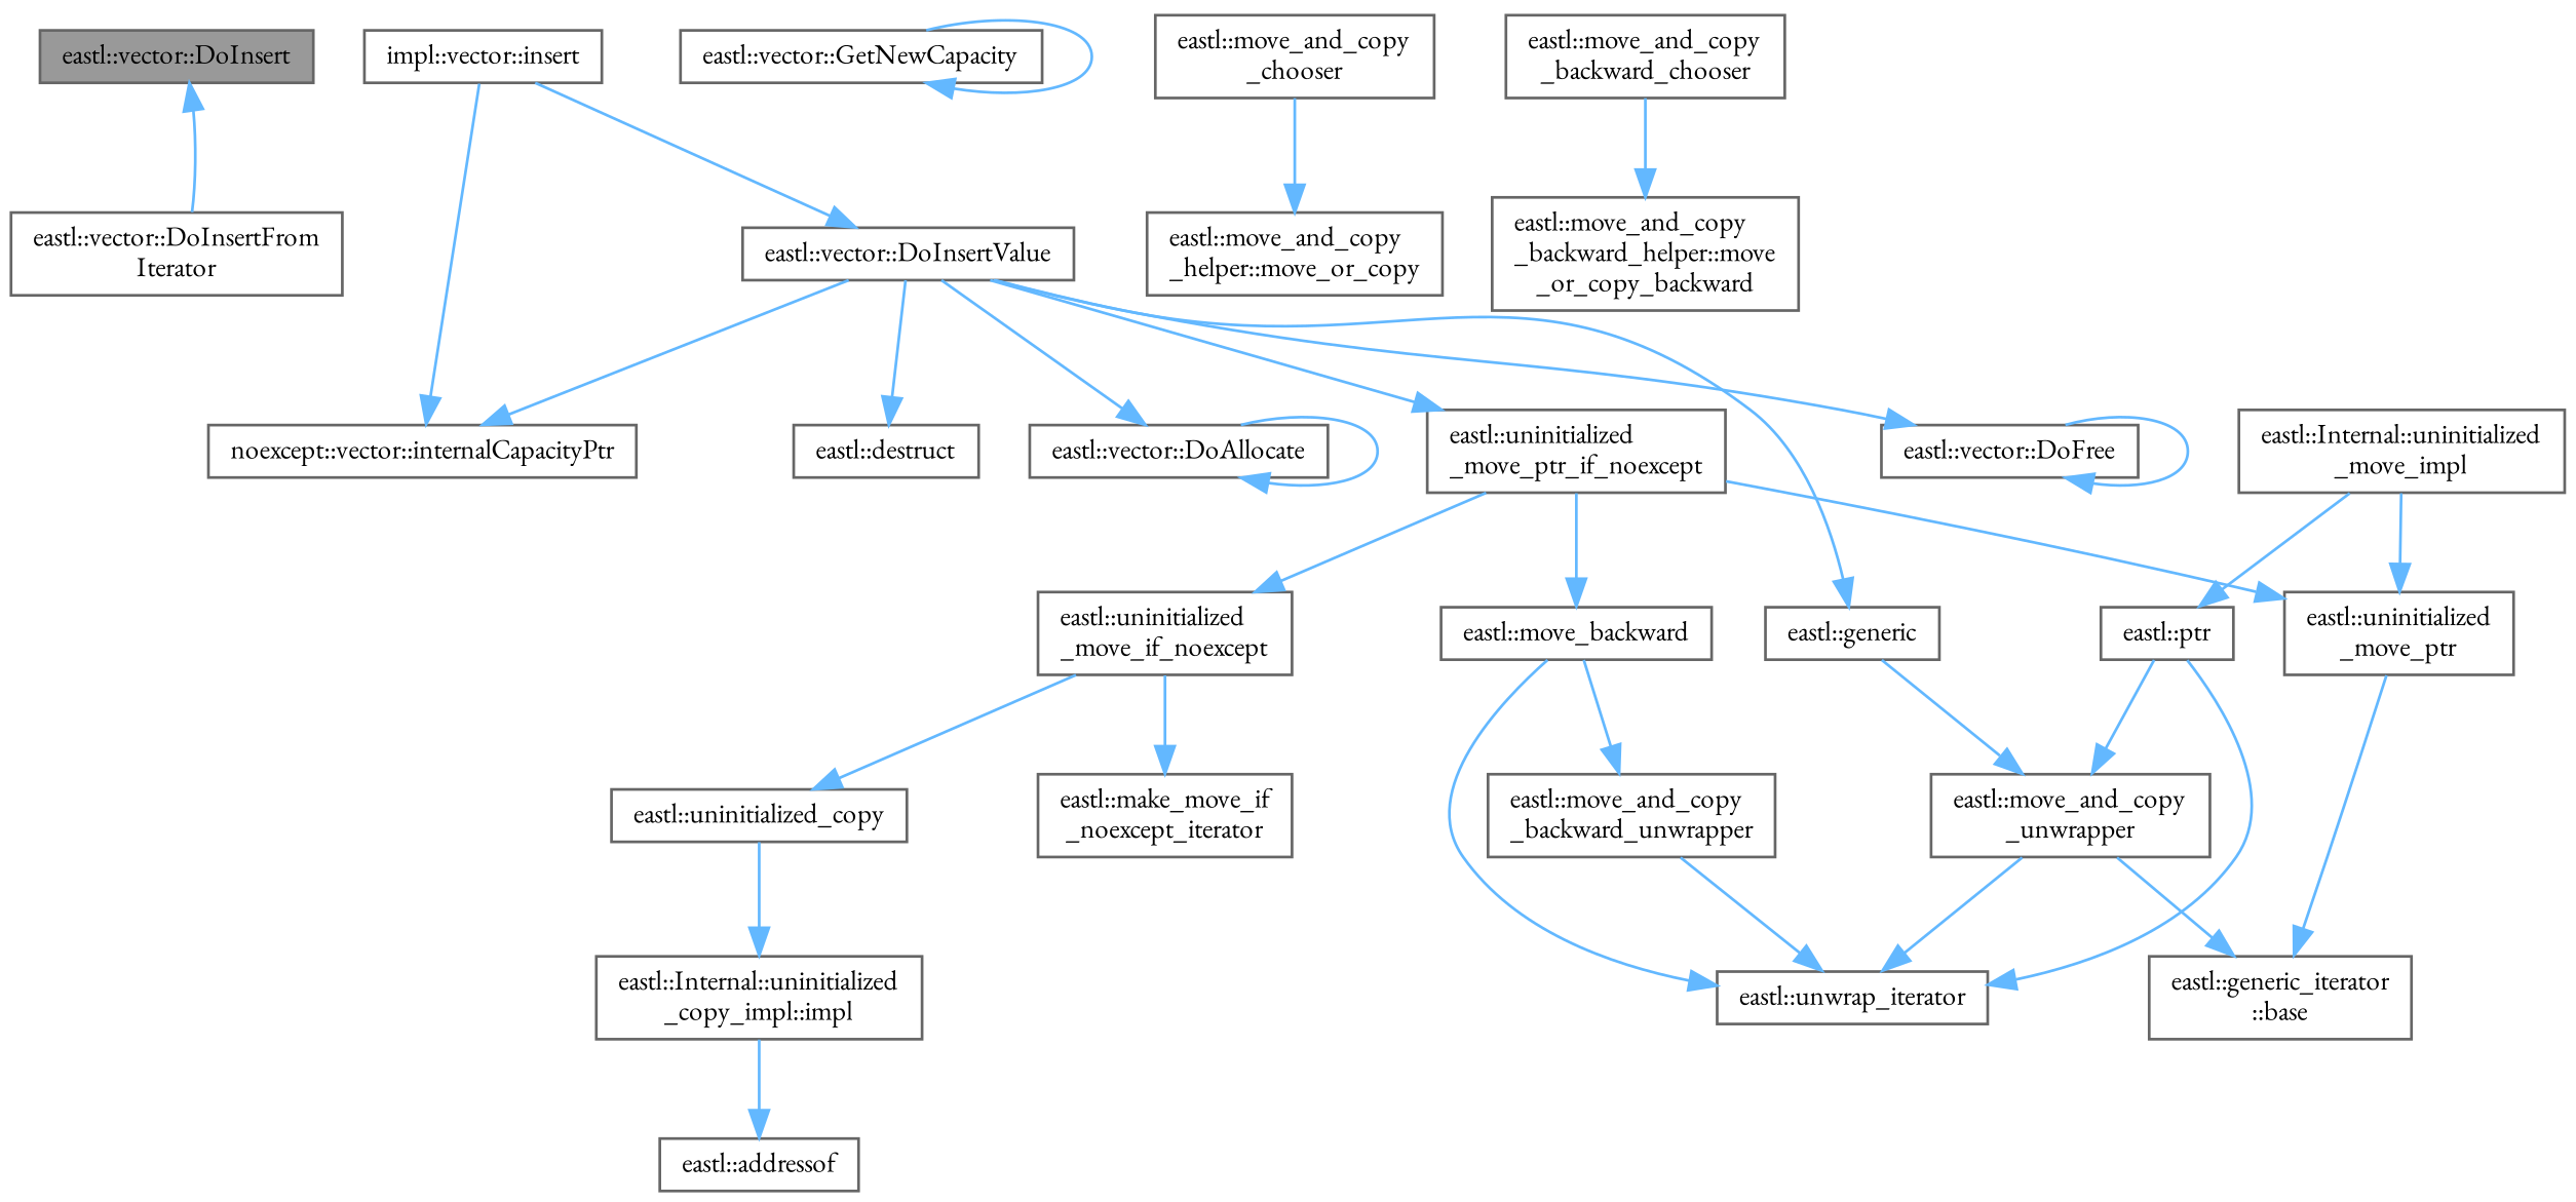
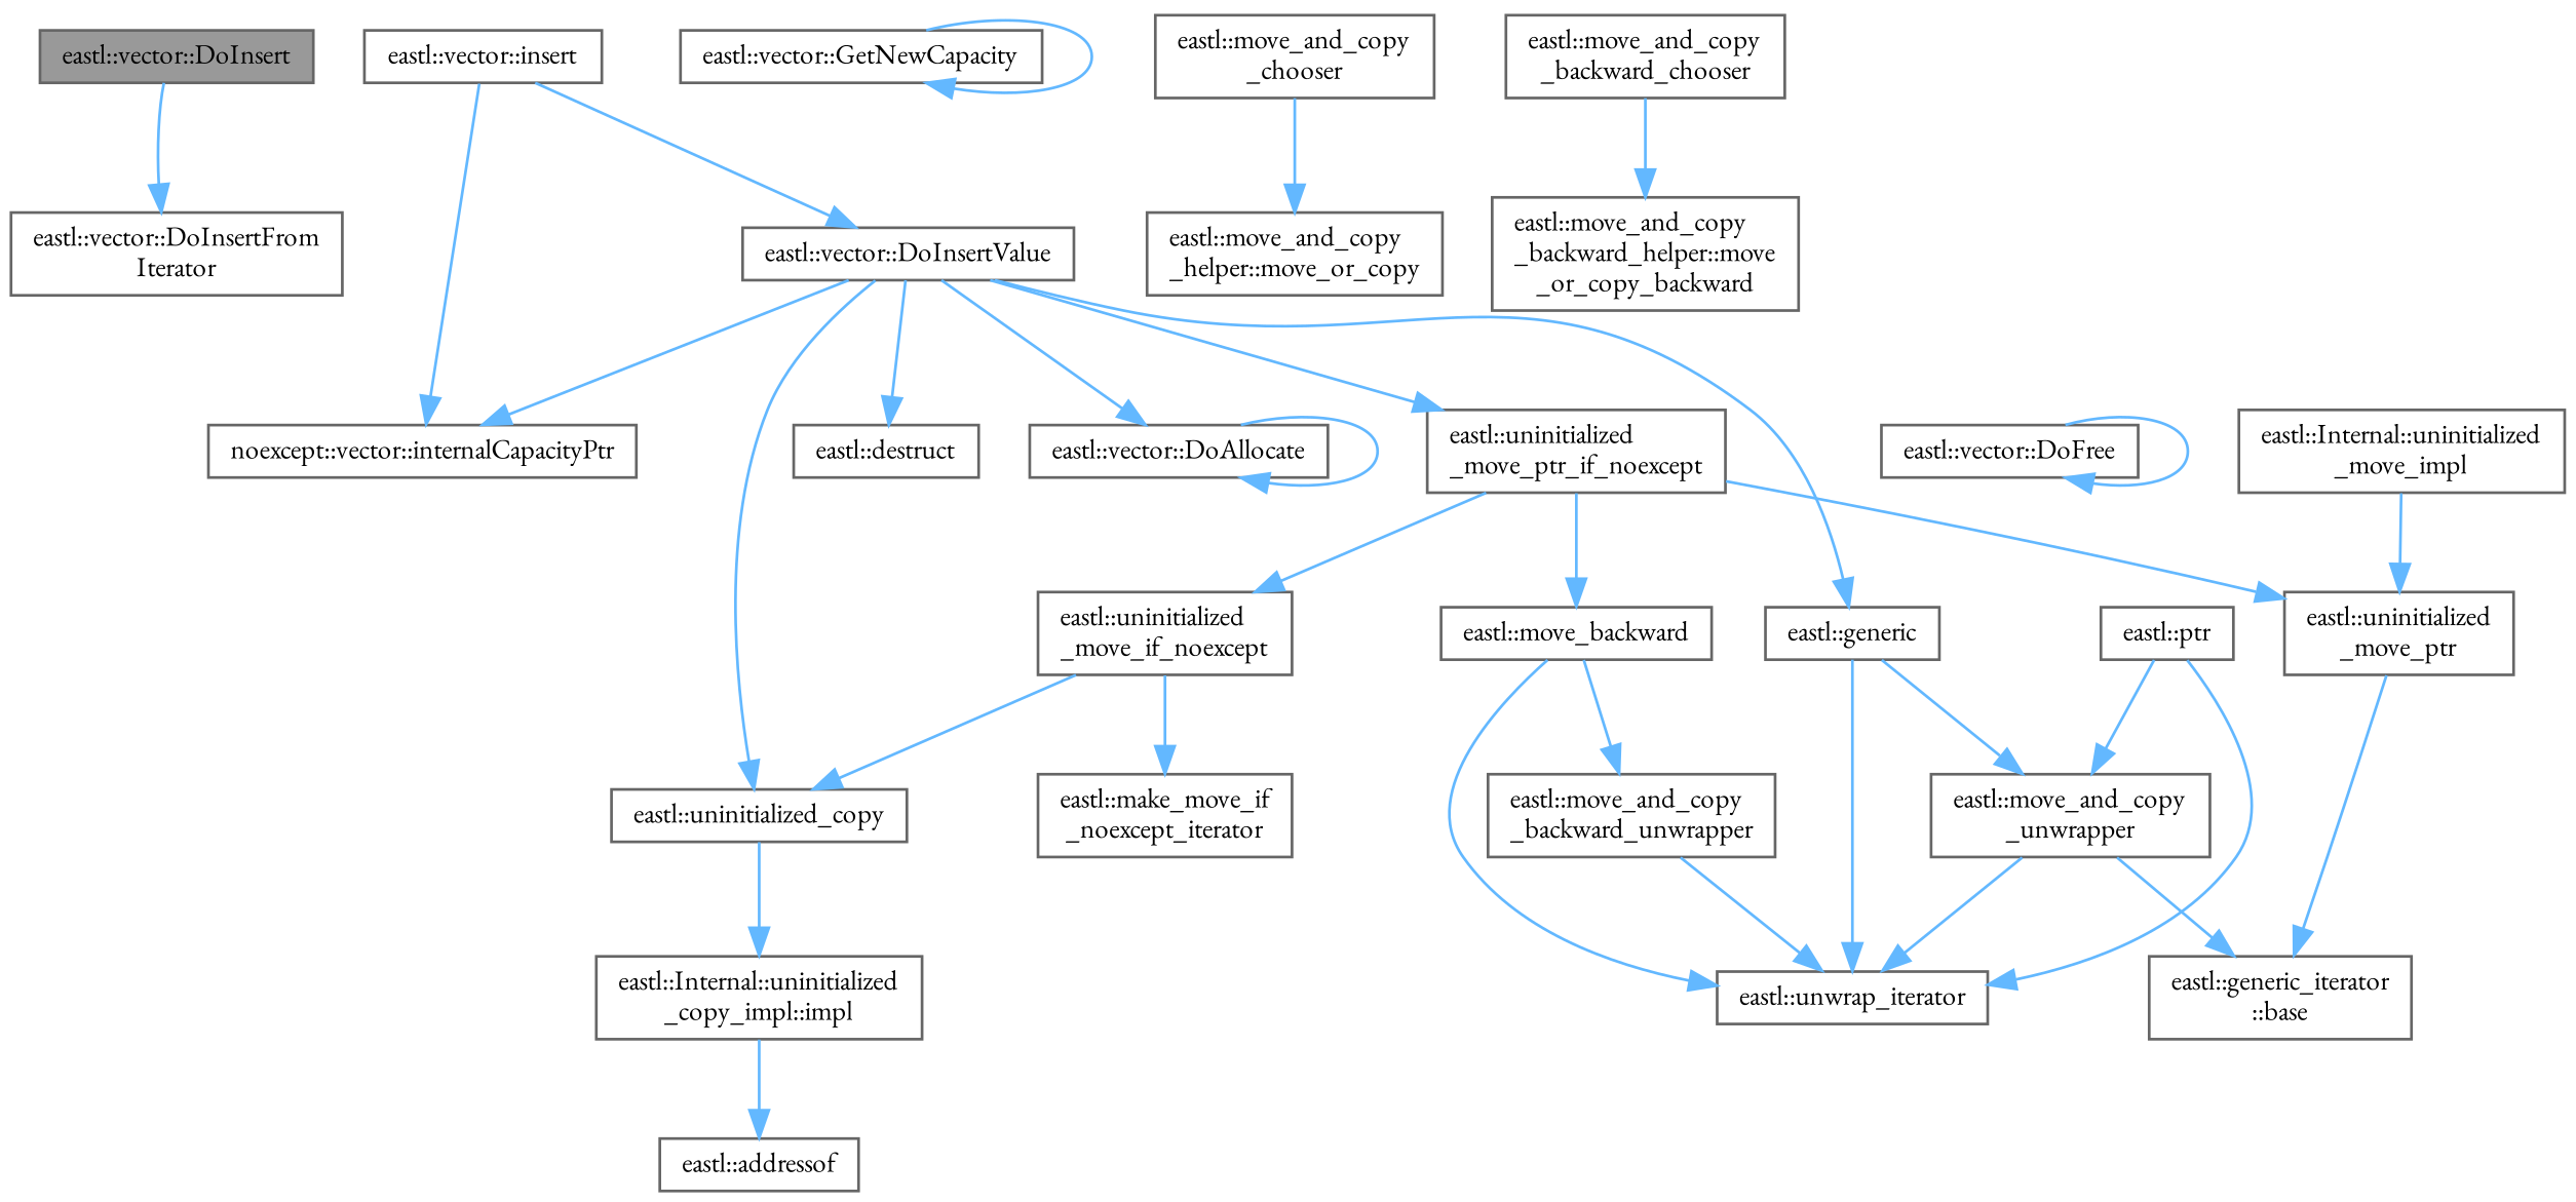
  digraph {
    fontname="EB Garamond"
    rankdir=TB
    node [color=grey40 fillcolor=white fontname="EB Garamond" fontsize=10 shape=box style=filled]
    edge [color=steelblue1 fontname="EB Garamond" fontsize=10 labelfontname=Helvetica labelfontsize=10 style=solid]
    n1 [color=gray40 fillcolor=grey60 fontcolor=black height=0.2 label="eastl::vector::DoInsert" width=0.4]
    n2 [height=0.2 label="eastl::vector::DoInsertFrom\lIterator" width=0.4]
-   n3 [height=0.2 label="impl::vector::insert" width=0.4]
+   n3 [height=0.2 label="eastl::vector::insert" width=0.4]
    n4 [height=0.2 label="eastl::vector::DoInsertValue" width=0.4]
    n5 [height=0.2 label="noexcept::vector::internalCapacityPtr" width=0.4]
    n6 [height=0.2 label="eastl::destruct" width=0.4]
    n7 [height=0.2 label="eastl::vector::DoAllocate" width=0.4]
    n8 [height=0.2 label="eastl::vector::DoFree" width=0.4]
    n9 [height=0.2 label="eastl::generic" width=0.4]
    n10 [height=0.2 label="eastl::uninitialized\l_move_ptr_if_noexcept" width=0.4]
    n11 [height=0.2 label="eastl::vector::GetNewCapacity" width=0.4]
    n12 [height=0.2 label="eastl::move_and_copy\l_unwrapper" width=0.4]
    n13 [height=0.2 label="eastl::unwrap_iterator" width=0.4]
    n14 [height=0.2 label="eastl::move_backward" width=0.4]
    n15 [height=0.2 label="eastl::move_and_copy\l_backward_unwrapper" width=0.4]
    n16 [height=0.2 label="eastl::uninitialized\l_move_if_noexcept" width=0.4]
    n17 [height=0.2 label="eastl::uninitialized\l_move_ptr" width=0.4]
    n18 [height=0.2 label="eastl::generic_iterator\l::base" width=0.4]
    n19 [height=0.2 label="eastl::move_and_copy\l_chooser" width=0.4]
    n20 [height=0.2 label="eastl::move_and_copy\l_helper::move_or_copy" width=0.4]
    n21 [height=0.2 label="eastl::move_and_copy\l_backward_chooser" width=0.4]
    n22 [height=0.2 label="eastl::move_and_copy\l_backward_helper::move\l_or_copy_backward" width=0.4]
    n23 [height=0.2 label="eastl::make_move_if\l_noexcept_iterator" width=0.4]
    n24 [height=0.2 label="eastl::uninitialized_copy" width=0.4]
    n25 [height=0.2 label="eastl::Internal::uninitialized\l_copy_impl::impl" width=0.4]
    n26 [height=0.2 label="eastl::addressof" width=0.4]
    n27 [height=0.2 label="eastl::Internal::uninitialized\l_move_impl" width=0.4]
    n28 [height=0.2 label="eastl::ptr" width=0.4]
-   n2 -> n1
+   n1 -> n2
    n3 -> n4
    n3 -> n5
    n4 -> n5
    n4 -> n6
    n4 -> n7
-   n4 -> n8
+   n4 -> n24
    n4 -> n9
    n4 -> n10
    n7 -> n7
    n8 -> n8
    n9 -> n12
+   n9 -> n13
    n10 -> n14
    n10 -> n16
    n10 -> n17
    n11 -> n11
    n12 -> n13
    n12 -> n18
    n14 -> n13
    n14 -> n15
    n15 -> n13
    n16 -> n23
    n16 -> n24
    n17 -> n18
    n19 -> n20
    n21 -> n22
    n24 -> n25
    n25 -> n26
    n27 -> n17
-   n27 -> n28
    n28 -> n12
    n28 -> n13
  }
